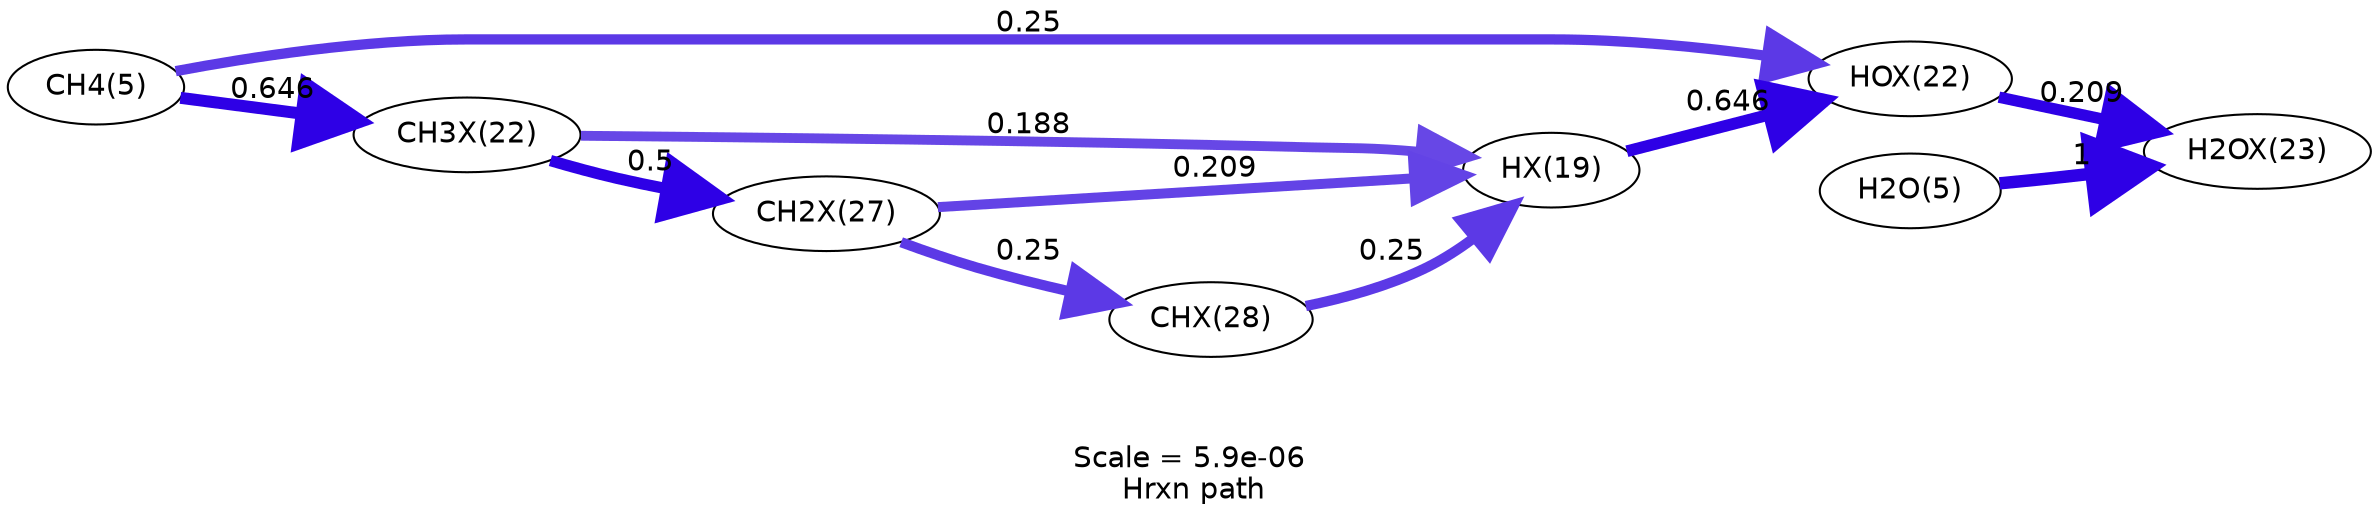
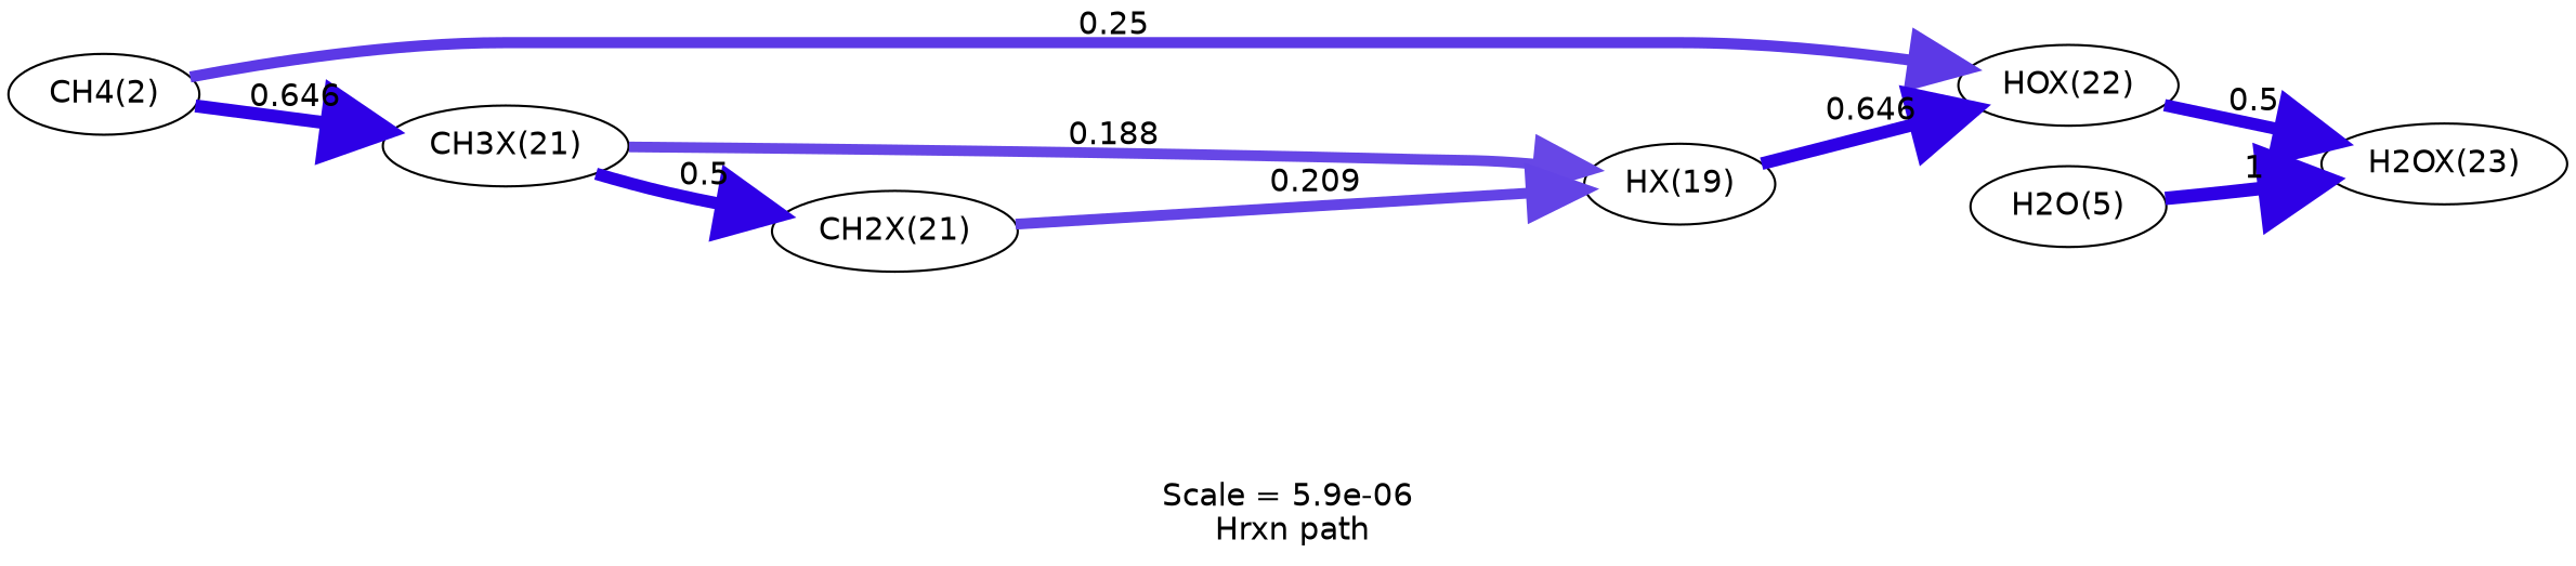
  digraph {
    fontname=Helvetica
    label="Scale = 5.9e-06\l Hrxn path"
    rankdir=LR
    node [fontname=Helvetica]
    edge [arrowsize=2.48 color="0.7, 0.75, 0.9" fontname=Helvetica style="setlinewidth(4.95)"]
-   n1 [label="CH4(5)"]
+   n1 [label="CH4(2)"]
    n2 [label="HOX(22)"]
-   n3 [label="CH3X(22)"]
+   n3 [label="CH3X(21)"]
    n4 [label="H2OX(23)"]
    n5 [label="HX(19)"]
-   n6 [label="CH2X(27)"]
-   n7 [label="CHX(28)"]
+   n6 [label="CH2X(21)"]
    n8 [label="H2O(5)"]
    n1 -> n2 [label=" 0.25"]
    n1 -> n3 [arrowsize=2.89 color="0.7, 1.25, 0.9" label=" 0.646" style="setlinewidth(5.78)"]
-   n2 -> n4 [arrowsize=2.74 color="0.7, 1, 0.9" label=" 0.209" style="setlinewidth(5.48)"]
+   n2 -> n4 [arrowsize=2.74 color="0.7, 1, 0.9" label=" 0.5" style="setlinewidth(5.48)"]
    n3 -> n5 [arrowsize=2.37 color="0.7, 0.688, 0.9" label=" 0.188" style="setlinewidth(4.74)"]
    n3 -> n6 [arrowsize=2.74 color="0.7, 1, 0.9" label=" 0.5" style="setlinewidth(5.48)"]
    n5 -> n2 [arrowsize=2.84 color="0.7, 1.15, 0.9" label=" 0.646" style="setlinewidth(5.67)"]
    n6 -> n5 [arrowsize=2.41 color="0.7, 0.709, 0.9" label=" 0.209" style="setlinewidth(4.82)"]
-   n6 -> n7 [label=" 0.25"]
-   n7 -> n5 [label=" 0.25"]
    n8 -> n4 [arrowsize=3 color="0.7, 1.5, 0.9" label=" 1" style="setlinewidth(6)"]
  }
